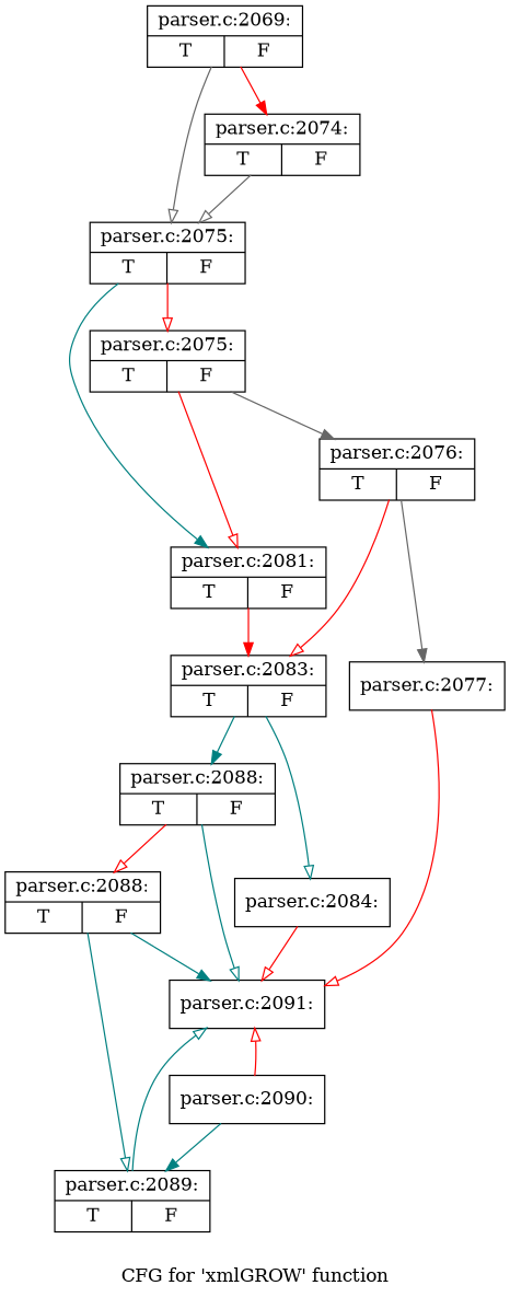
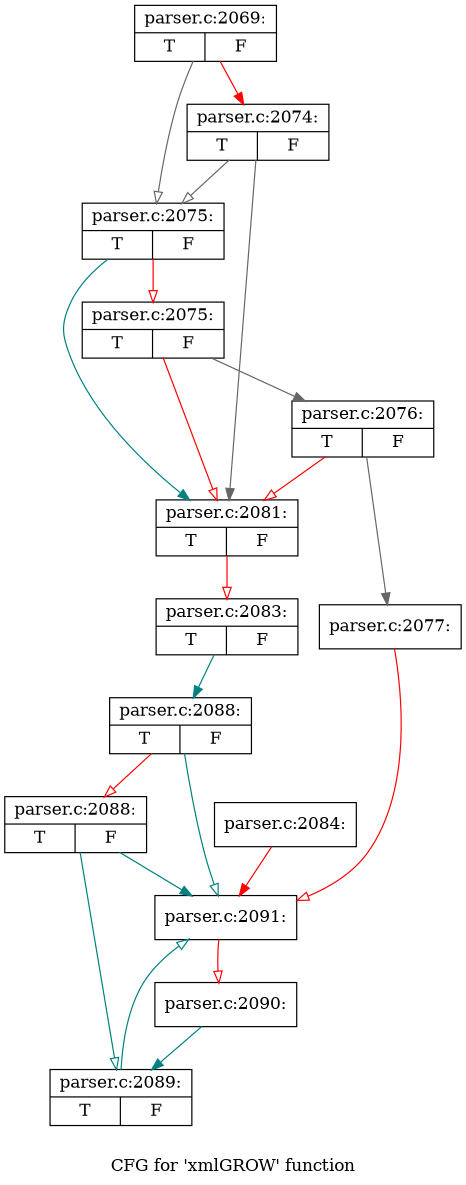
  digraph {
    label="CFG for 'xmlGROW' function"
    node [shape=record]
    edge [arrowhead=onormal color=red]
    n1 [label="{parser.c:2069:|{<s0>T|<s1>F}}"]
    n2 [label="{parser.c:2075:|{<s0>T|<s1>F}}"]
    n3 [label="{parser.c:2074:|{<s0>T|<s1>F}}"]
    n4 [label="{parser.c:2081:|{<s0>T|<s1>F}}"]
    n5 [label="{parser.c:2075:|{<s0>T|<s1>F}}"]
    n6 [label="{parser.c:2083:|{<s0>T|<s1>F}}"]
    n7 [label="{parser.c:2076:|{<s0>T|<s1>F}}"]
    n8 [label="{parser.c:2084:}"]
    n9 [label="{parser.c:2091:}"]
    n10 [label="{parser.c:2088:|{<s0>T|<s1>F}}"]
    n11 [label="{parser.c:2077:}"]
    n12 [label="{parser.c:2088:|{<s0>T|<s1>F}}"]
    n13 [label="{parser.c:2089:|{<s0>T|<s1>F}}"]
    n14 [label="{parser.c:2090:}"]
    n1 -> n2 [color=gray40]
    n1 -> n3 [arrowhead=normal]
    n2 -> n4 [arrowhead=normal color=teal]
    n2 -> n5
    n3 -> n2 [color=gray40]
-   n4 -> n6 [arrowhead=normal]
+   n3 -> n4 [arrowhead=normal color=gray40]
+   n4 -> n6
    n5 -> n4
    n5 -> n7 [arrowhead=normal color=gray40]
-   n6 -> n8 [color=teal]
    n6 -> n10 [arrowhead=normal color=teal]
-   n7 -> n6
+   n7 -> n4
    n7 -> n11 [arrowhead=normal color=gray40]
-   n8 -> n9
+   n8 -> n9 [arrowhead=normal]
    n10 -> n9 [color=teal]
    n10 -> n12
    n11 -> n9
    n12 -> n9 [arrowhead=normal color=teal]
    n12 -> n13 [color=teal]
    n13 -> n9 [color=teal]
-   n14 -> n9
+   n9 -> n14
    n14 -> n13 [arrowhead=normal color=teal]
  }
